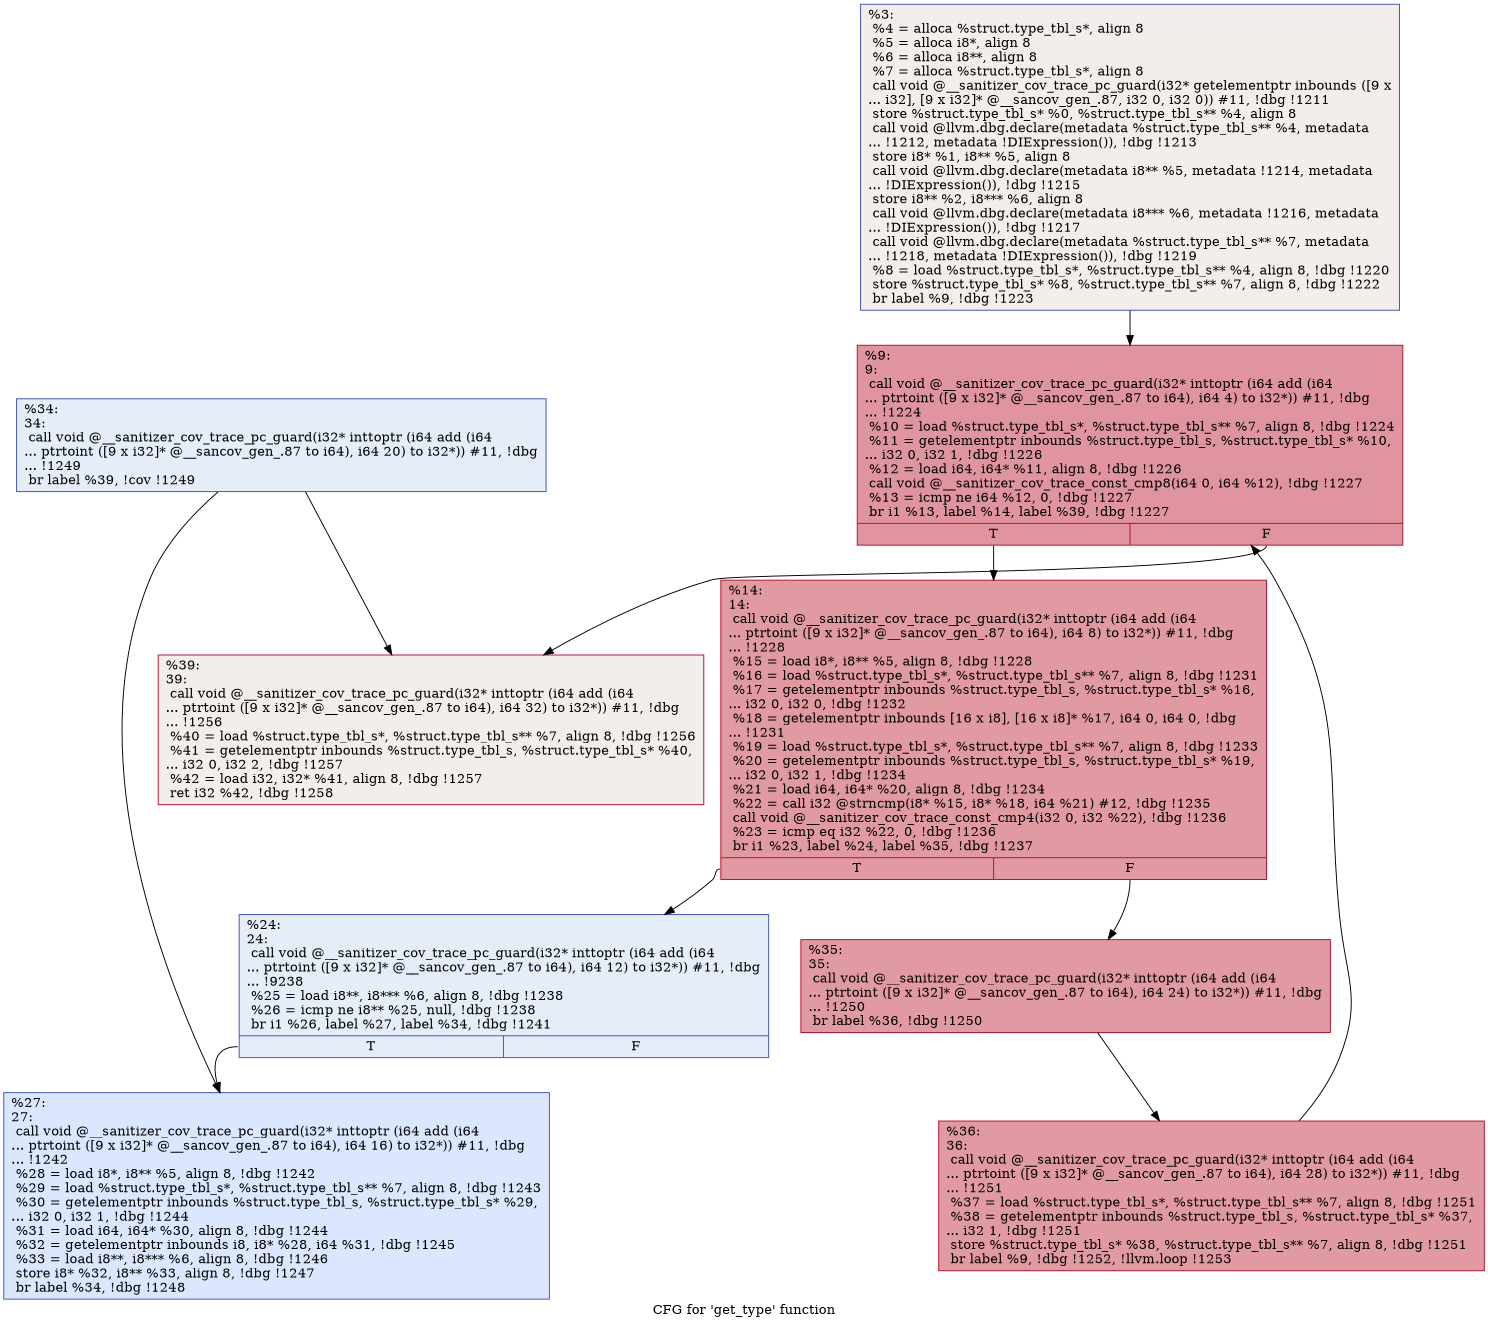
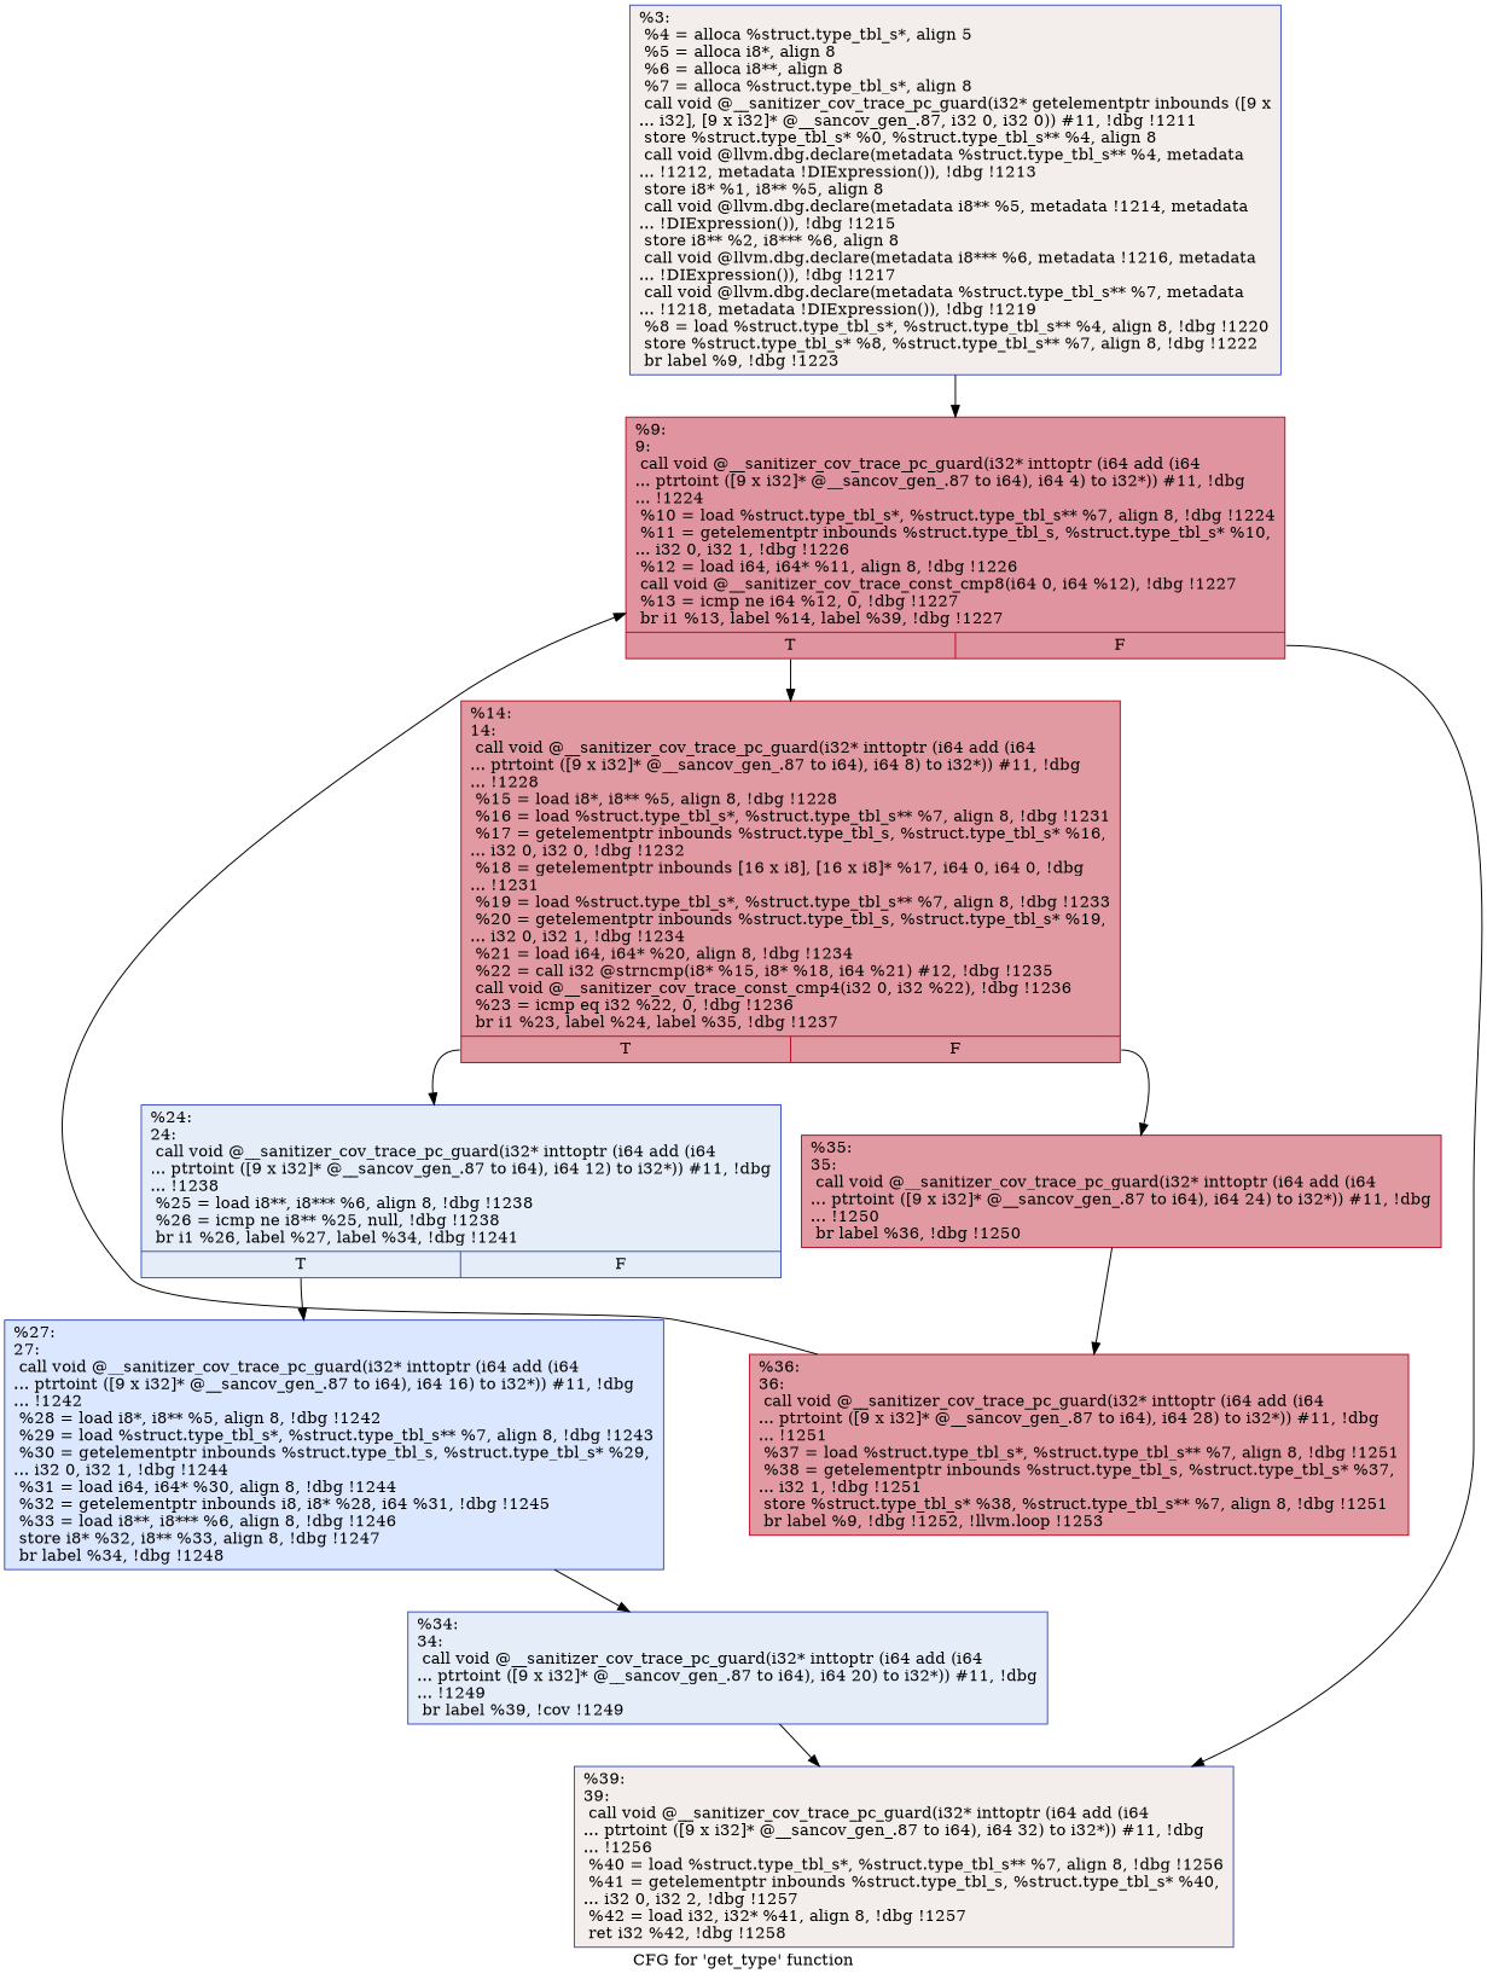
  digraph {
    label="CFG for 'get_type' function"
    node [color="#3d50c3ff" fillcolor="#bb1b2c70" shape=record style=filled]
-   n1 [fillcolor="#e5d8d170" label="{%3:\l  %4 = alloca %struct.type_tbl_s*, align 8\l  %5 = alloca i8*, align 8\l  %6 = alloca i8**, align 8\l  %7 = alloca %struct.type_tbl_s*, align 8\l  call void @__sanitizer_cov_trace_pc_guard(i32* getelementptr inbounds ([9 x\l... i32], [9 x i32]* @__sancov_gen_.87, i32 0, i32 0)) #11, !dbg !1211\l  store %struct.type_tbl_s* %0, %struct.type_tbl_s** %4, align 8\l  call void @llvm.dbg.declare(metadata %struct.type_tbl_s** %4, metadata\l... !1212, metadata !DIExpression()), !dbg !1213\l  store i8* %1, i8** %5, align 8\l  call void @llvm.dbg.declare(metadata i8** %5, metadata !1214, metadata\l... !DIExpression()), !dbg !1215\l  store i8** %2, i8*** %6, align 8\l  call void @llvm.dbg.declare(metadata i8*** %6, metadata !1216, metadata\l... !DIExpression()), !dbg !1217\l  call void @llvm.dbg.declare(metadata %struct.type_tbl_s** %7, metadata\l... !1218, metadata !DIExpression()), !dbg !1219\l  %8 = load %struct.type_tbl_s*, %struct.type_tbl_s** %4, align 8, !dbg !1220\l  store %struct.type_tbl_s* %8, %struct.type_tbl_s** %7, align 8, !dbg !1222\l  br label %9, !dbg !1223\l}"]
+   n1 [fillcolor="#e5d8d170" label="{%3:\l  %4 = alloca %struct.type_tbl_s*, align 5\l  %5 = alloca i8*, align 8\l  %6 = alloca i8**, align 8\l  %7 = alloca %struct.type_tbl_s*, align 8\l  call void @__sanitizer_cov_trace_pc_guard(i32* getelementptr inbounds ([9 x\l... i32], [9 x i32]* @__sancov_gen_.87, i32 0, i32 0)) #11, !dbg !1211\l  store %struct.type_tbl_s* %0, %struct.type_tbl_s** %4, align 8\l  call void @llvm.dbg.declare(metadata %struct.type_tbl_s** %4, metadata\l... !1212, metadata !DIExpression()), !dbg !1213\l  store i8* %1, i8** %5, align 8\l  call void @llvm.dbg.declare(metadata i8** %5, metadata !1214, metadata\l... !DIExpression()), !dbg !1215\l  store i8** %2, i8*** %6, align 8\l  call void @llvm.dbg.declare(metadata i8*** %6, metadata !1216, metadata\l... !DIExpression()), !dbg !1217\l  call void @llvm.dbg.declare(metadata %struct.type_tbl_s** %7, metadata\l... !1218, metadata !DIExpression()), !dbg !1219\l  %8 = load %struct.type_tbl_s*, %struct.type_tbl_s** %4, align 8, !dbg !1220\l  store %struct.type_tbl_s* %8, %struct.type_tbl_s** %7, align 8, !dbg !1222\l  br label %9, !dbg !1223\l}"]
    n2 [color="#b70d28ff" fillcolor="#b70d2870" label="{%9:\l9:                                                \l  call void @__sanitizer_cov_trace_pc_guard(i32* inttoptr (i64 add (i64\l... ptrtoint ([9 x i32]* @__sancov_gen_.87 to i64), i64 4) to i32*)) #11, !dbg\l... !1224\l  %10 = load %struct.type_tbl_s*, %struct.type_tbl_s** %7, align 8, !dbg !1224\l  %11 = getelementptr inbounds %struct.type_tbl_s, %struct.type_tbl_s* %10,\l... i32 0, i32 1, !dbg !1226\l  %12 = load i64, i64* %11, align 8, !dbg !1226\l  call void @__sanitizer_cov_trace_const_cmp8(i64 0, i64 %12), !dbg !1227\l  %13 = icmp ne i64 %12, 0, !dbg !1227\l  br i1 %13, label %14, label %39, !dbg !1227\l|{<s0>T|<s1>F}}"]
    n3 [color="#b70d28ff" label="{%14:\l14:                                               \l  call void @__sanitizer_cov_trace_pc_guard(i32* inttoptr (i64 add (i64\l... ptrtoint ([9 x i32]* @__sancov_gen_.87 to i64), i64 8) to i32*)) #11, !dbg\l... !1228\l  %15 = load i8*, i8** %5, align 8, !dbg !1228\l  %16 = load %struct.type_tbl_s*, %struct.type_tbl_s** %7, align 8, !dbg !1231\l  %17 = getelementptr inbounds %struct.type_tbl_s, %struct.type_tbl_s* %16,\l... i32 0, i32 0, !dbg !1232\l  %18 = getelementptr inbounds [16 x i8], [16 x i8]* %17, i64 0, i64 0, !dbg\l... !1231\l  %19 = load %struct.type_tbl_s*, %struct.type_tbl_s** %7, align 8, !dbg !1233\l  %20 = getelementptr inbounds %struct.type_tbl_s, %struct.type_tbl_s* %19,\l... i32 0, i32 1, !dbg !1234\l  %21 = load i64, i64* %20, align 8, !dbg !1234\l  %22 = call i32 @strncmp(i8* %15, i8* %18, i64 %21) #12, !dbg !1235\l  call void @__sanitizer_cov_trace_const_cmp4(i32 0, i32 %22), !dbg !1236\l  %23 = icmp eq i32 %22, 0, !dbg !1236\l  br i1 %23, label %24, label %35, !dbg !1237\l|{<s0>T|<s1>F}}"]
-   n4 [color="#b70d28ff" fillcolor="#e5d8d170" label="{%39:\l39:                                               \l  call void @__sanitizer_cov_trace_pc_guard(i32* inttoptr (i64 add (i64\l... ptrtoint ([9 x i32]* @__sancov_gen_.87 to i64), i64 32) to i32*)) #11, !dbg\l... !1256\l  %40 = load %struct.type_tbl_s*, %struct.type_tbl_s** %7, align 8, !dbg !1256\l  %41 = getelementptr inbounds %struct.type_tbl_s, %struct.type_tbl_s* %40,\l... i32 0, i32 2, !dbg !1257\l  %42 = load i32, i32* %41, align 8, !dbg !1257\l  ret i32 %42, !dbg !1258\l}"]
-   n5 [fillcolor="#c5d6f270" label="{%24:\l24:                                               \l  call void @__sanitizer_cov_trace_pc_guard(i32* inttoptr (i64 add (i64\l... ptrtoint ([9 x i32]* @__sancov_gen_.87 to i64), i64 12) to i32*)) #11, !dbg\l... !9238\l  %25 = load i8**, i8*** %6, align 8, !dbg !1238\l  %26 = icmp ne i8** %25, null, !dbg !1238\l  br i1 %26, label %27, label %34, !dbg !1241\l|{<s0>T|<s1>F}}"]
+   n4 [fillcolor="#e5d8d170" label="{%39:\l39:                                               \l  call void @__sanitizer_cov_trace_pc_guard(i32* inttoptr (i64 add (i64\l... ptrtoint ([9 x i32]* @__sancov_gen_.87 to i64), i64 32) to i32*)) #11, !dbg\l... !1256\l  %40 = load %struct.type_tbl_s*, %struct.type_tbl_s** %7, align 8, !dbg !1256\l  %41 = getelementptr inbounds %struct.type_tbl_s, %struct.type_tbl_s* %40,\l... i32 0, i32 2, !dbg !1257\l  %42 = load i32, i32* %41, align 8, !dbg !1257\l  ret i32 %42, !dbg !1258\l}"]
+   n5 [fillcolor="#c5d6f270" label="{%24:\l24:                                               \l  call void @__sanitizer_cov_trace_pc_guard(i32* inttoptr (i64 add (i64\l... ptrtoint ([9 x i32]* @__sancov_gen_.87 to i64), i64 12) to i32*)) #11, !dbg\l... !1238\l  %25 = load i8**, i8*** %6, align 8, !dbg !1238\l  %26 = icmp ne i8** %25, null, !dbg !1238\l  br i1 %26, label %27, label %34, !dbg !1241\l|{<s0>T|<s1>F}}"]
    n6 [color="#b70d28ff" label="{%35:\l35:                                               \l  call void @__sanitizer_cov_trace_pc_guard(i32* inttoptr (i64 add (i64\l... ptrtoint ([9 x i32]* @__sancov_gen_.87 to i64), i64 24) to i32*)) #11, !dbg\l... !1250\l  br label %36, !dbg !1250\l}"]
    n7 [fillcolor="#aec9fc70" label="{%27:\l27:                                               \l  call void @__sanitizer_cov_trace_pc_guard(i32* inttoptr (i64 add (i64\l... ptrtoint ([9 x i32]* @__sancov_gen_.87 to i64), i64 16) to i32*)) #11, !dbg\l... !1242\l  %28 = load i8*, i8** %5, align 8, !dbg !1242\l  %29 = load %struct.type_tbl_s*, %struct.type_tbl_s** %7, align 8, !dbg !1243\l  %30 = getelementptr inbounds %struct.type_tbl_s, %struct.type_tbl_s* %29,\l... i32 0, i32 1, !dbg !1244\l  %31 = load i64, i64* %30, align 8, !dbg !1244\l  %32 = getelementptr inbounds i8, i8* %28, i64 %31, !dbg !1245\l  %33 = load i8**, i8*** %6, align 8, !dbg !1246\l  store i8* %32, i8** %33, align 8, !dbg !1247\l  br label %34, !dbg !1248\l}"]
    n8 [color="#b70d28ff" label="{%36:\l36:                                               \l  call void @__sanitizer_cov_trace_pc_guard(i32* inttoptr (i64 add (i64\l... ptrtoint ([9 x i32]* @__sancov_gen_.87 to i64), i64 28) to i32*)) #11, !dbg\l... !1251\l  %37 = load %struct.type_tbl_s*, %struct.type_tbl_s** %7, align 8, !dbg !1251\l  %38 = getelementptr inbounds %struct.type_tbl_s, %struct.type_tbl_s* %37,\l... i32 1, !dbg !1251\l  store %struct.type_tbl_s* %38, %struct.type_tbl_s** %7, align 8, !dbg !1251\l  br label %9, !dbg !1252, !llvm.loop !1253\l}"]
    n9 [fillcolor="#c5d6f270" label="{%34:\l34:                                               \l  call void @__sanitizer_cov_trace_pc_guard(i32* inttoptr (i64 add (i64\l... ptrtoint ([9 x i32]* @__sancov_gen_.87 to i64), i64 20) to i32*)) #11, !dbg\l... !1249\l  br label %39, !cov !1249\l}"]
    n1 -> n2
    n2 -> n3 [tailport=s0]
    n2 -> n4 [tailport=s1]
    n3 -> n5 [tailport=s0]
    n3 -> n6 [tailport=s1]
    n5 -> n7 [tailport=s0]
    n6 -> n8
-   n9 -> n7
+   n7 -> n9
    n8 -> n2
    n9 -> n4
  }
